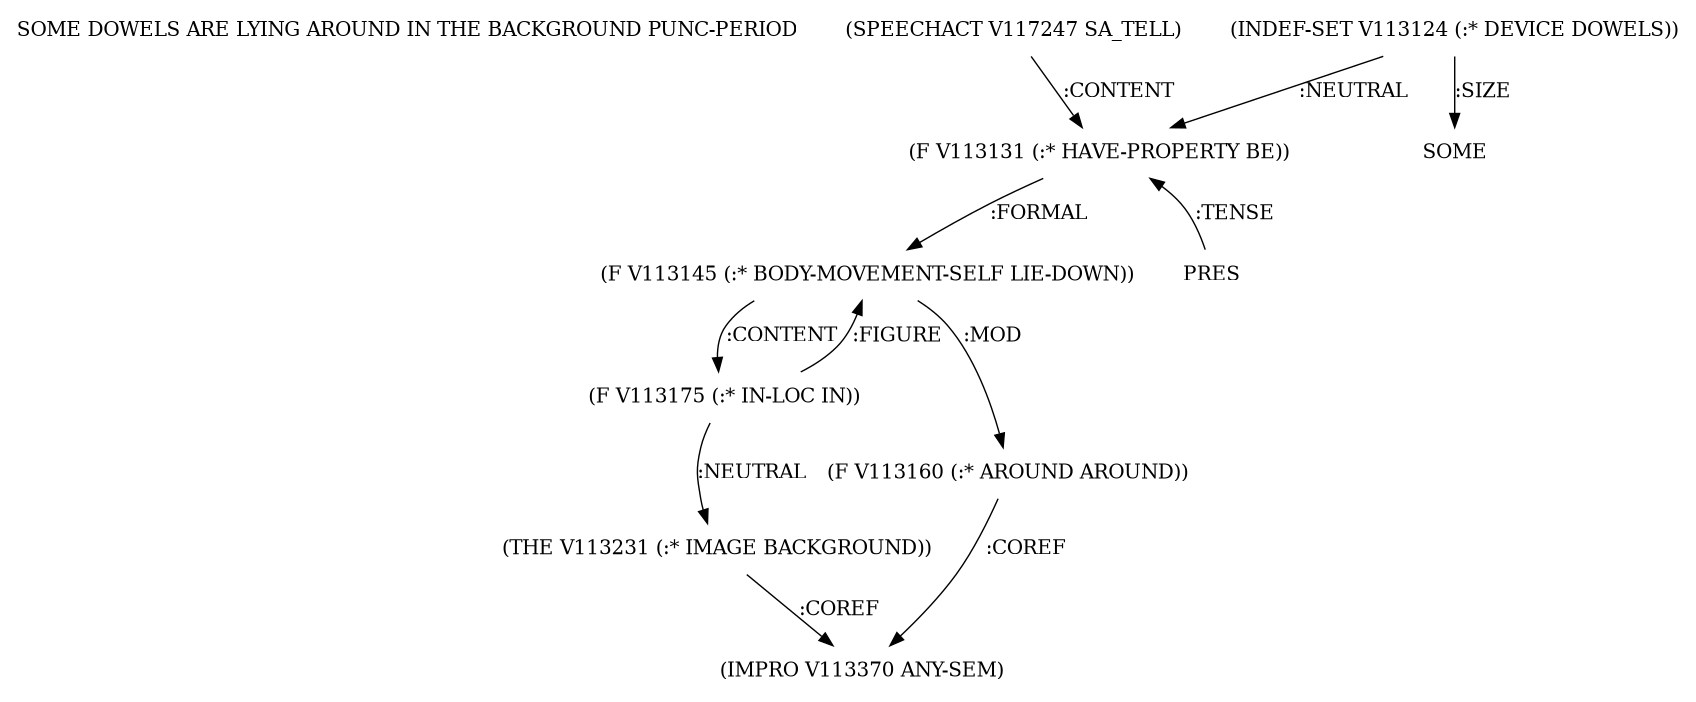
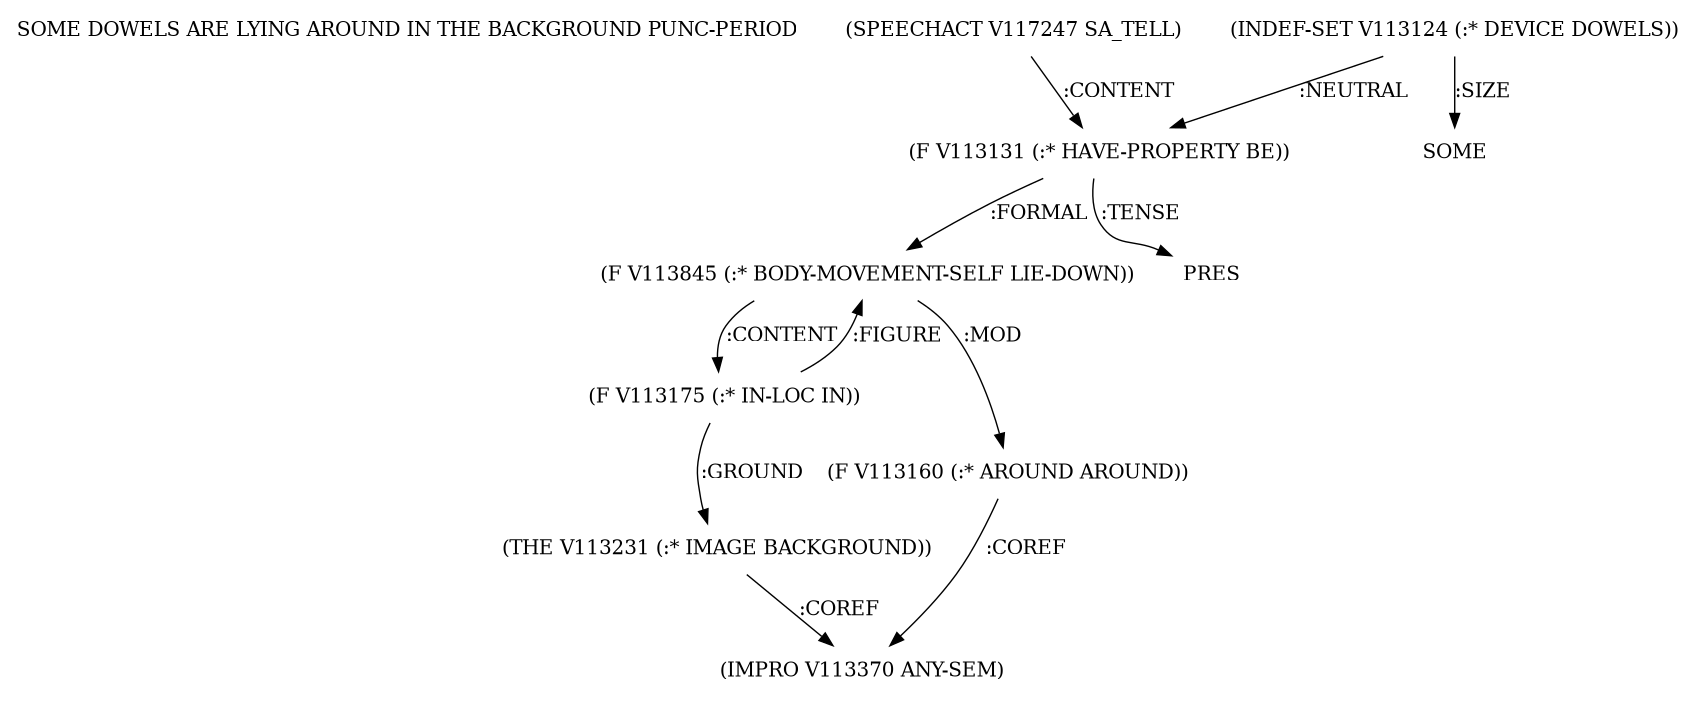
  digraph {
    node [shape=none]
    "SOME DOWELS ARE LYING AROUND IN THE BACKGROUND PUNC-PERIOD"
    n2 [label="(SPEECHACT V117247 SA_TELL)"]
    n3 [label="(F V113131 (:* HAVE-PROPERTY BE))"]
-   n4 [label="(F V113145 (:* BODY-MOVEMENT-SELF LIE-DOWN))"]
+   n4 [label="(F V113845 (:* BODY-MOVEMENT-SELF LIE-DOWN))"]
    n5 [label=PRES]
    n6 [label="(INDEF-SET V113124 (:* DEVICE DOWELS))"]
    n7 [label=SOME]
    n8 [label="(F V113175 (:* IN-LOC IN))"]
    n9 [label="(F V113160 (:* AROUND AROUND))"]
    n10 [label="(THE V113231 (:* IMAGE BACKGROUND))"]
    n11 [label="(IMPRO V113370 ANY-SEM)"]
    n2 -> n3 [label=":CONTENT"]
    n3 -> n4 [label=":FORMAL"]
-   n5 -> n3 [label=":TENSE"]
+   n3 -> n5 [label=":TENSE"]
    n4 -> n8 [label=":CONTENT"]
    n4 -> n9 [label=":MOD"]
    n6 -> n3 [label=":NEUTRAL"]
    n6 -> n7 [label=":SIZE"]
    n8 -> n4 [label=":FIGURE"]
-   n8 -> n10 [label=":NEUTRAL"]
+   n8 -> n10 [label=":GROUND"]
    n9 -> n11 [label=":COREF"]
    n10 -> n11 [label=":COREF"]
  }
